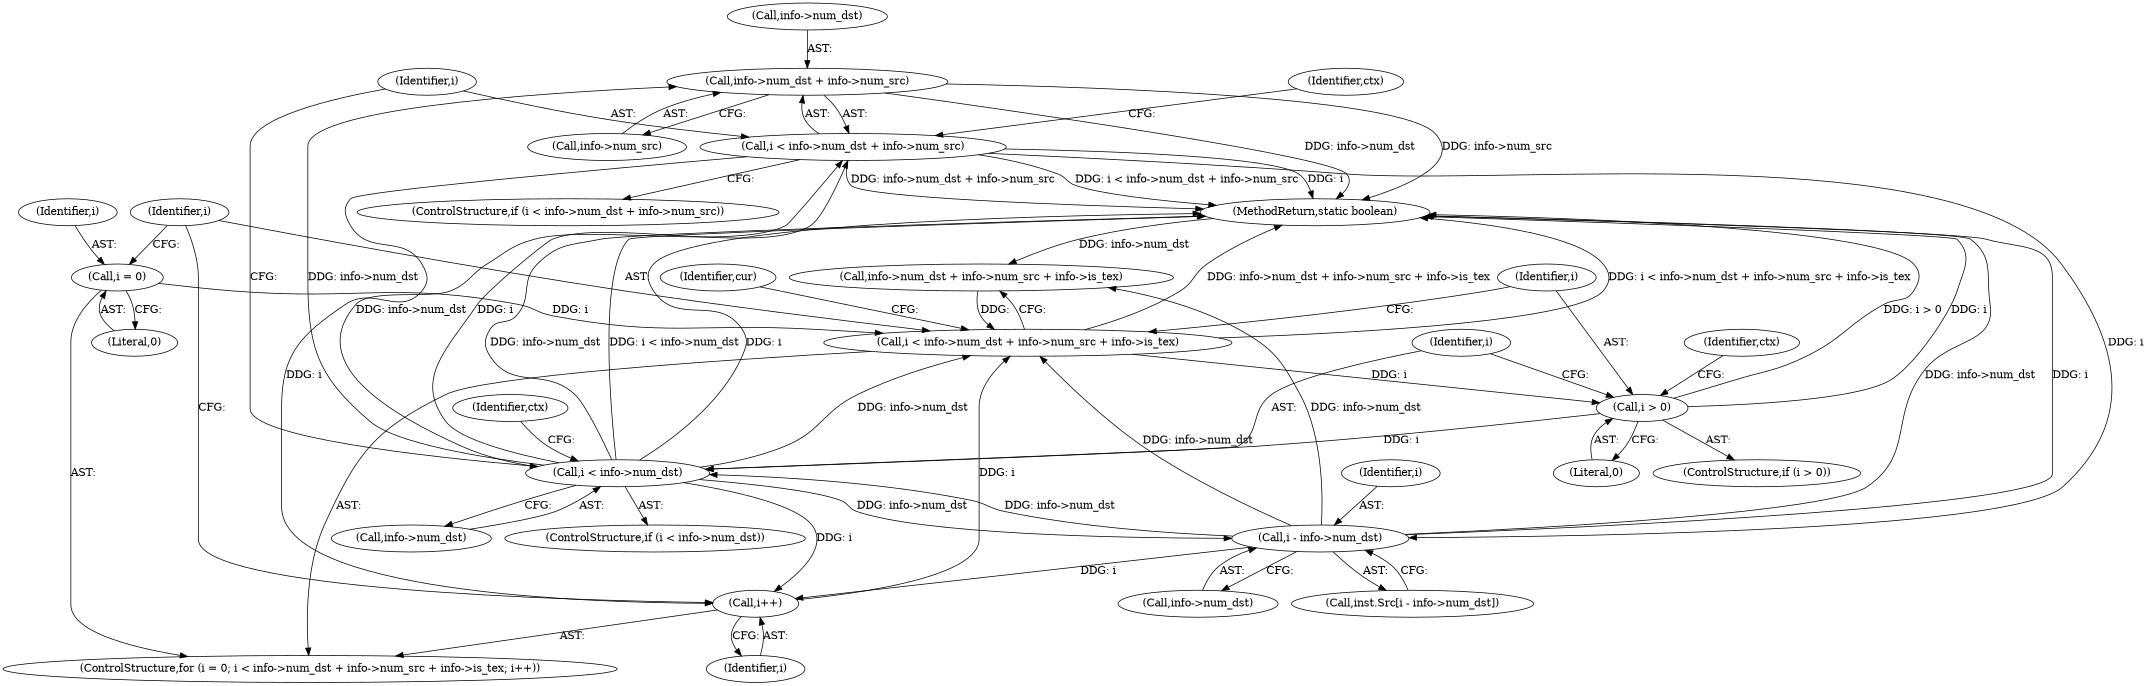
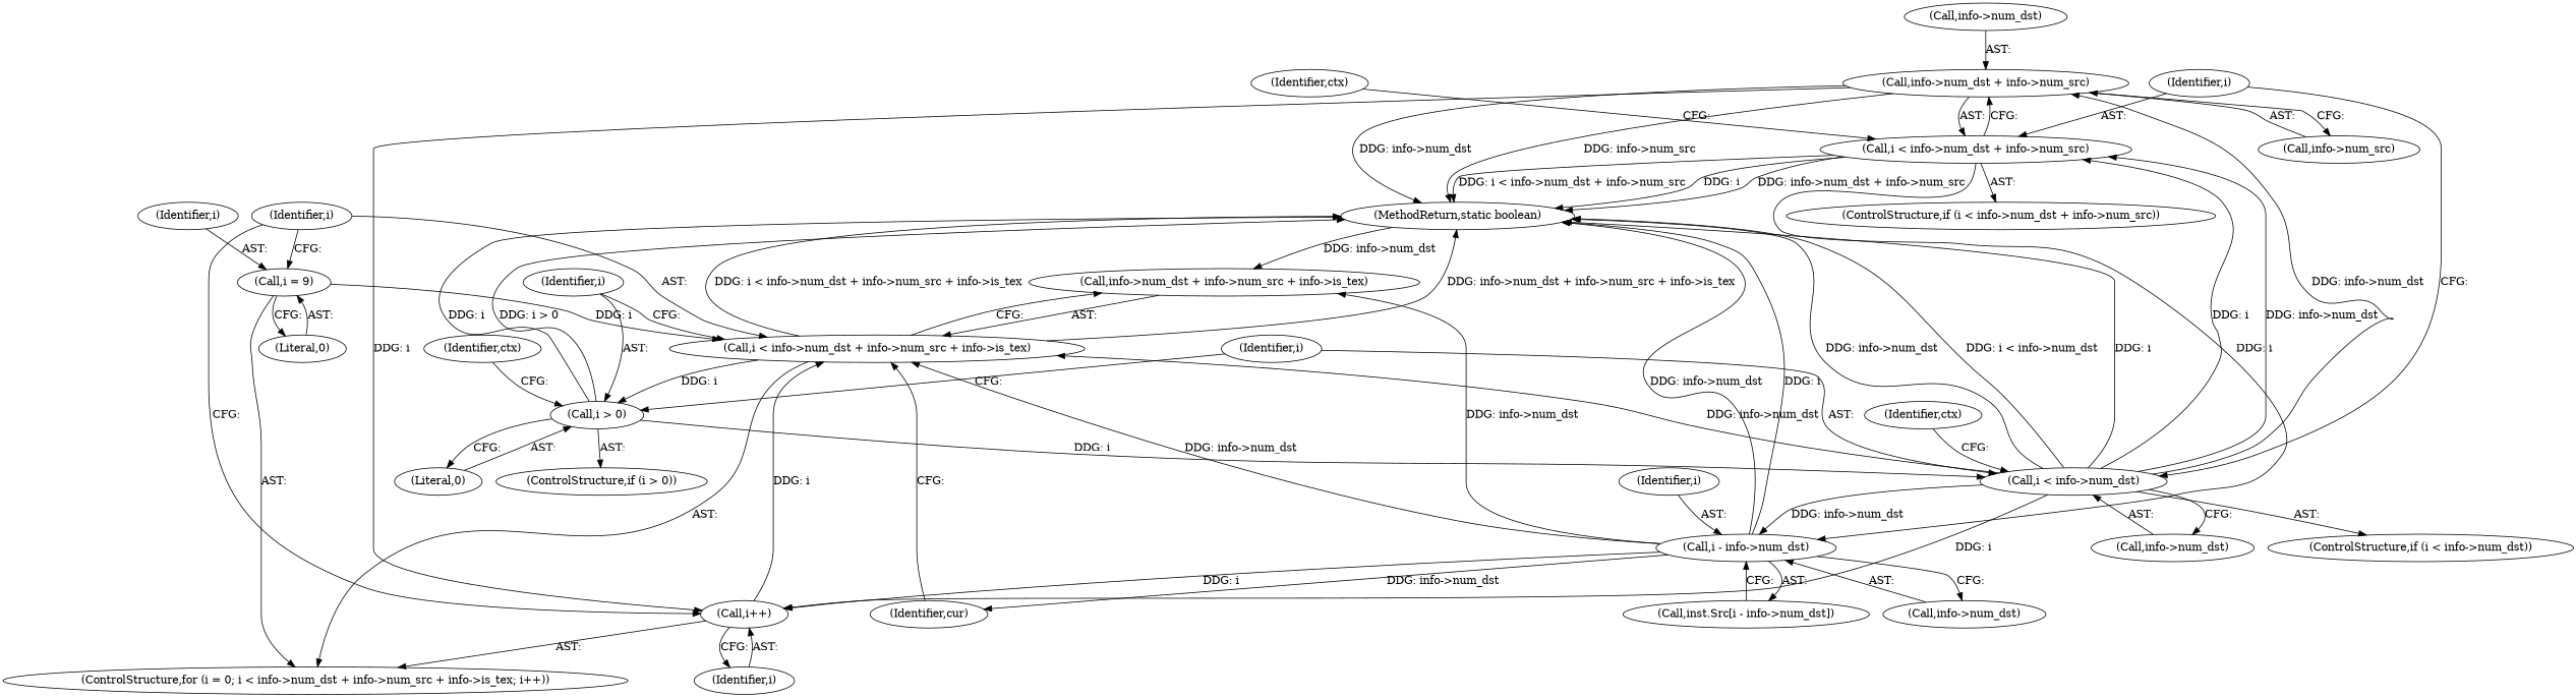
  digraph {
    n1 [label="(Call,info->num_dst + info->num_src)"]
    n2 [label="(Call,i < info->num_dst + info->num_src)"]
    n3 [label="(MethodReturn,static boolean)"]
    n4 [label="(Call,info->num_src)"]
    n5 [label="(Call,i++)"]
    n6 [label="(Call,i - info->num_dst)"]
    n7 [label="(ControlStructure,if (i < info->num_dst + info->num_src))"]
    n8 [label="(Call,info->num_dst + info->num_src + info->is_tex)"]
    n9 [label="(Call,i < info->num_dst)"]
    n10 [label="(Call,i < info->num_dst + info->num_src + info->is_tex)"]
    n11 [label="(Call,info->num_dst)"]
    n12 [label="(ControlStructure,if (i < info->num_dst))"]
    n13 [label="(Call,i > 0)"]
    n14 [label="(ControlStructure,for (i = 0; i < info->num_dst + info->num_src + info->is_tex; i++))"]
    n15 [label="(Identifier,i)"]
    n16 [label="(Call,inst.Src[i - info->num_dst])"]
    n17 [label="(Call,info->num_dst)"]
    n18 [label="(ControlStructure,if (i > 0))"]
    n19 [label="(Literal,0)"]
-   n20 [label="(Call,i = 0)"]
+   n20 [label="(Call,i = 9)"]
    n21 [label="(Literal,0)"]
    n22 [label="(Identifier,i)"]
    n23 [label="(Identifier,i)"]
    n24 [label="(Identifier,ctx)"]
    n25 [label="(Call,info->num_dst)"]
    n26 [label="(Identifier,ctx)"]
    n27 [label="(Identifier,cur)"]
    n28 [label="(Identifier,i)"]
    n29 [label="(Identifier,i)"]
    n30 [label="(Identifier,i)"]
    n31 [label="(Identifier,i)"]
    n32 [label="(Identifier,ctx)"]
    n1 -> n2 [label="AST: "]
    n1 -> n3 [label="DDG: info->num_src"]
    n1 -> n3 [label="DDG: info->num_dst"]
    n1 -> n4 [label="CFG: "]
-   n2 -> n1 [label="AST: "]
+   n2 -> n1 [label="CFG: "]
    n2 -> n3 [label="DDG: i < info->num_dst + info->num_src"]
    n2 -> n3 [label="DDG: i"]
    n2 -> n3 [label="DDG: info->num_dst + info->num_src"]
-   n2 -> n5 [label="DDG: i"]
+   n1 -> n5 [label="DDG: i"]
    n2 -> n6 [label="DDG: i"]
-   n2 -> n7 [label="CFG: "]
+   n2 -> n7 [label="AST: "]
    n3 -> n8 [label="DDG: info->num_dst"]
    n4 -> n1 [label="AST: "]
    n5 -> n10 [label="DDG: i"]
    n5 -> n14 [label="AST: "]
    n5 -> n15 [label="CFG: "]
    n6 -> n3 [label="DDG: info->num_dst"]
    n6 -> n3 [label="DDG: i"]
    n6 -> n5 [label="DDG: i"]
    n6 -> n8 [label="DDG: info->num_dst"]
-   n6 -> n9 [label="DDG: info->num_dst"]
+   n6 -> n27 [label="DDG: info->num_dst"]
    n6 -> n10 [label="DDG: info->num_dst"]
    n6 -> n16 [label="AST: "]
    n6 -> n17 [label="CFG: "]
-   n8 -> n10 [label="DDG: "]
+   n8 -> n10 [label="AST: "]
    n9 -> n1 [label="DDG: info->num_dst"]
    n9 -> n2 [label="DDG: i"]
    n9 -> n2 [label="DDG: info->num_dst"]
    n9 -> n3 [label="DDG: info->num_dst"]
    n9 -> n3 [label="DDG: i < info->num_dst"]
    n9 -> n3 [label="DDG: i"]
    n9 -> n5 [label="DDG: i"]
    n9 -> n6 [label="DDG: info->num_dst"]
    n9 -> n10 [label="DDG: info->num_dst"]
    n9 -> n11 [label="CFG: "]
    n9 -> n12 [label="AST: "]
    n10 -> n3 [label="DDG: info->num_dst + info->num_src + info->is_tex"]
    n10 -> n3 [label="DDG: i < info->num_dst + info->num_src + info->is_tex"]
    n10 -> n8 [label="CFG: "]
    n10 -> n13 [label="DDG: i"]
    n10 -> n14 [label="AST: "]
    n11 -> n9 [label="AST: "]
    n13 -> n3 [label="DDG: i"]
    n13 -> n3 [label="DDG: i > 0"]
    n13 -> n9 [label="DDG: i"]
    n13 -> n18 [label="AST: "]
    n13 -> n19 [label="CFG: "]
    n15 -> n5 [label="AST: "]
    n16 -> n6 [label="CFG: "]
    n17 -> n6 [label="AST: "]
    n19 -> n13 [label="AST: "]
    n20 -> n10 [label="DDG: i"]
    n20 -> n14 [label="AST: "]
    n20 -> n21 [label="CFG: "]
    n21 -> n20 [label="AST: "]
    n22 -> n10 [label="CFG: "]
    n22 -> n13 [label="AST: "]
    n23 -> n20 [label="AST: "]
    n24 -> n9 [label="CFG: "]
    n25 -> n1 [label="AST: "]
    n26 -> n13 [label="CFG: "]
    n27 -> n10 [label="CFG: "]
    n28 -> n6 [label="AST: "]
    n29 -> n2 [label="AST: "]
    n29 -> n9 [label="CFG: "]
    n30 -> n9 [label="AST: "]
    n30 -> n13 [label="CFG: "]
    n31 -> n5 [label="CFG: "]
    n31 -> n10 [label="AST: "]
    n31 -> n20 [label="CFG: "]
    n32 -> n2 [label="CFG: "]
  }
